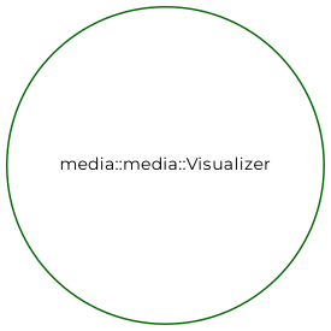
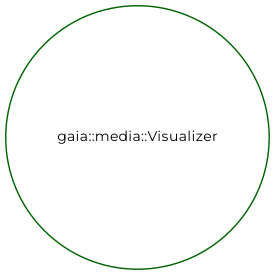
  digraph {
    rankdir=LR
    fontname=Montserrat
-   n1 [color=darkgreen fillcolor=white fontname=Montserrat fontsize=10 height=0.2 label="media::media::Visualizer" shape=circle style=filled width=0.4]
+   n1 [color=darkgreen fillcolor=white fontname=Montserrat fontsize=10 height=0.2 label="gaia::media::Visualizer" shape=circle style=filled width=0.4]
  }
